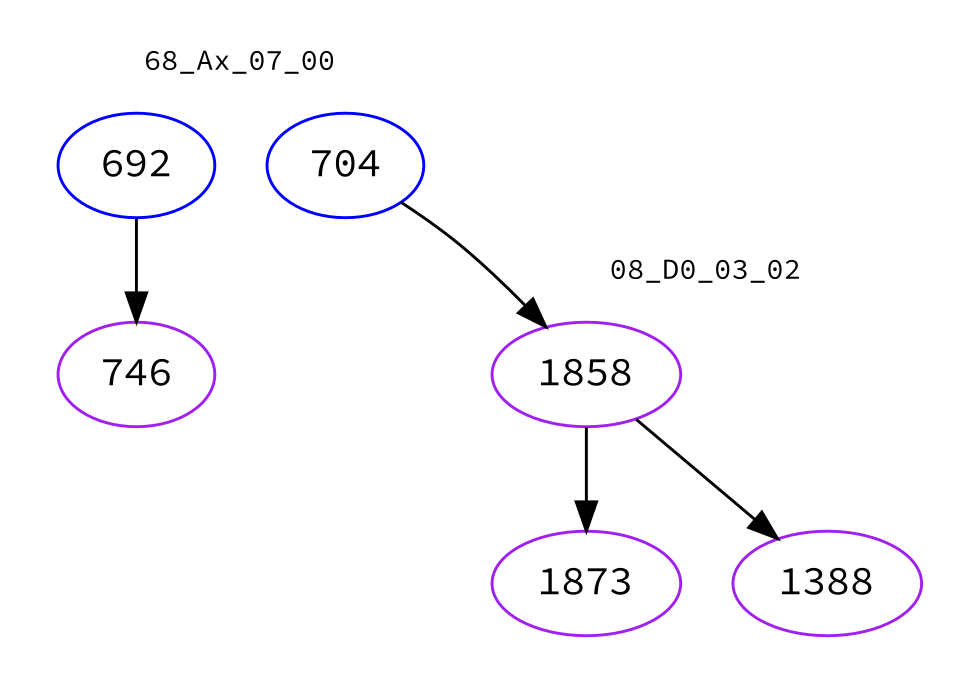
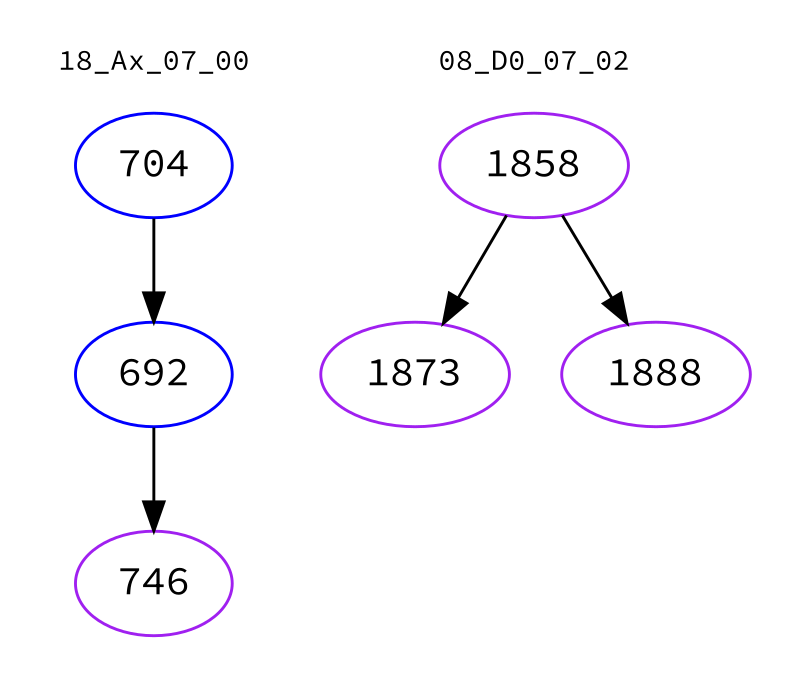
  digraph {
    fontname="Source Code Pro"
    node [color=purple fontname="Source Code Pro"]
    edge [color=black fontname="Source Code Pro"]
    n1 [color=blue label=704]
    n2 [color=blue label=692]
    n3 [label=746]
    n4 [label=1873]
    n5 [label=1858]
-   n6 [label=1388]
+   n6 [label=1888]
    subgraph cluster_1 {
      color=white
      fontsize=10
-     label="68_Ax_07_00"
+     label="18_Ax_07_00"
      n1
      n2
      n3
    }
    subgraph cluster_2 {
      color=white
      fontsize=10
-     label="08_D0_03_02"
+     label="08_D0_07_02"
      n4
      n5
      n6
    }
-   n1 -> n5
+   n1 -> n2
    n2 -> n3
    n5 -> n4
    n5 -> n6
  }
